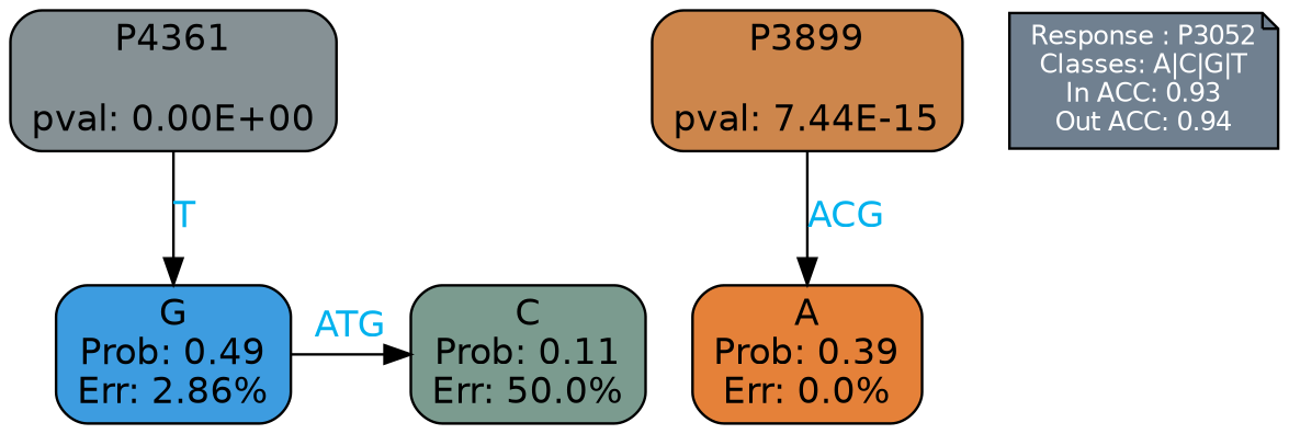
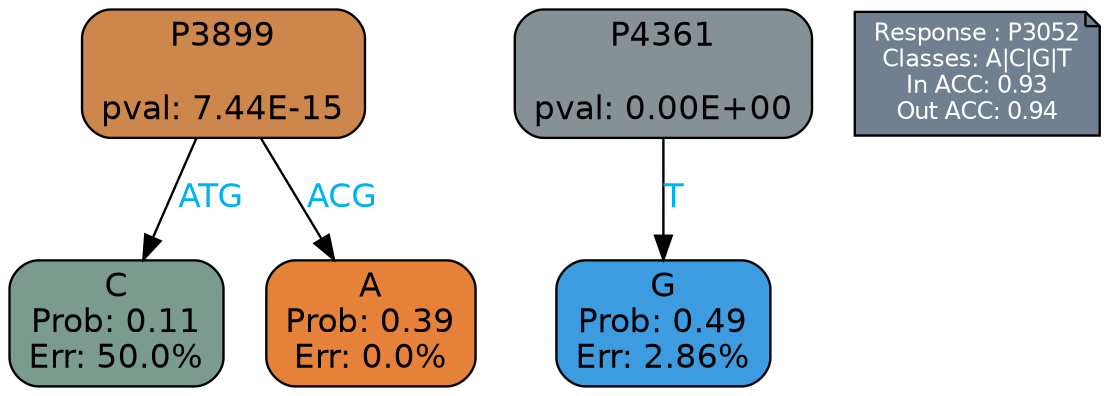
  digraph {
    ranksep=equally
    splines=polylines
    node [color=black fontname=helvetica shape=box style="filled, rounded"]
    edge [fontcolor=deepskyblue2 fontname=helvetica]
    n1 [fillcolor="#7b9b8f" label="C\nProb: 0.11\nErr: 50.0%"]
    n2 [fillcolor="#e58139" label="A\nProb: 0.39\nErr: 0.0%"]
    n3 [fillcolor="#3d9ce0" label="G\nProb: 0.49\nErr: 2.86%"]
    n4 [align=left fillcolor=slategray fontcolor=white fontsize=10 label="Response : P3052\nClasses: A|C|G|T\nIn ACC: 0.93\nOut ACC: 0.94\n" shape=note style=filled]
    n5 [fillcolor="#869195" label="P4361\n\npval: 0.00E+00"]
    n6 [fillcolor="#cd864c" label="P3899\n\npval: 7.44E-15"]
    subgraph sub_1 {
      rank=same
      n1
      n2
      n3
    }
    subgraph sub_2 {
      rank=same
      n4
      n5
    }
    n5 -> n3 [label=T]
-   n3 -> n1 [label=ATG]
+   n6 -> n1 [label=ATG]
    n6 -> n2 [label=ACG]
  }
